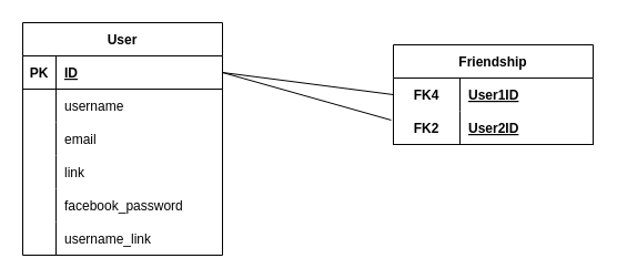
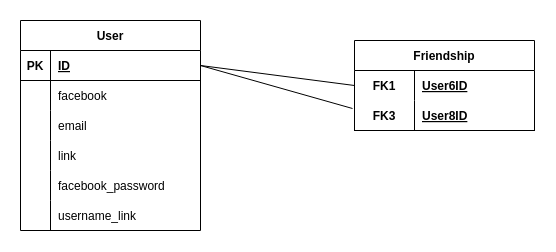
  <mxCell id="0" />
  <mxCell id="1" parent="0" />
  <mxCell id="2" value="User" style="shape=table;startSize=30;container=1;collapsible=1;childLayout=tableLayout;fixedRows=1;rowLines=0;fontStyle=1;align=center;resizeLast=1;" vertex="1" parent="1"><mxGeometry x="20" y="20" width="180" height="210" as="geometry" /></mxCell>
  <mxCell id="3" value="" style="shape=tableRow;horizontal=0;startSize=0;swimlaneHead=0;swimlaneBody=0;fillColor=none;collapsible=0;dropTarget=0;points=[[0,0.5],[1,0.5]];portConstraint=eastwest;top=0;left=0;right=0;bottom=1;" vertex="1" parent="2"><mxGeometry y="30" width="180" height="30" as="geometry" /></mxCell>
  <mxCell id="4" value="PK" style="shape=partialRectangle;connectable=0;fillColor=none;top=0;left=0;bottom=0;right=0;fontStyle=1;overflow=hidden;" vertex="1" parent="3"><mxGeometry width="30" height="30" as="geometry"><mxRectangle width="30" height="30" as="alternateBounds" /></mxGeometry></mxCell>
  <mxCell id="5" value="ID" style="shape=partialRectangle;connectable=0;fillColor=none;top=0;left=0;bottom=0;right=0;align=left;spacingLeft=6;fontStyle=5;overflow=hidden;" vertex="1" parent="3"><mxGeometry x="30" width="150" height="30" as="geometry"><mxRectangle width="150" height="30" as="alternateBounds" /></mxGeometry></mxCell>
  <mxCell id="6" value="" style="shape=tableRow;horizontal=0;startSize=0;swimlaneHead=0;swimlaneBody=0;fillColor=none;collapsible=0;dropTarget=0;points=[[0,0.5],[1,0.5]];portConstraint=eastwest;top=0;left=0;right=0;bottom=0;" vertex="1" parent="2"><mxGeometry y="60" width="180" height="30" as="geometry" /></mxCell>
  <mxCell id="7" value="" style="shape=partialRectangle;connectable=0;fillColor=none;top=0;left=0;bottom=0;right=0;editable=1;overflow=hidden;" vertex="1" parent="6"><mxGeometry width="30" height="30" as="geometry"><mxRectangle width="30" height="30" as="alternateBounds" /></mxGeometry></mxCell>
- <mxCell id="8" value="username" style="shape=partialRectangle;connectable=0;fillColor=none;top=0;left=0;bottom=0;right=0;align=left;spacingLeft=6;overflow=hidden;" vertex="1" parent="6"><mxGeometry x="30" width="150" height="30" as="geometry"><mxRectangle width="150" height="30" as="alternateBounds" /></mxGeometry></mxCell>
+ <mxCell id="8" value="facebook" style="shape=partialRectangle;connectable=0;fillColor=none;top=0;left=0;bottom=0;right=0;align=left;spacingLeft=6;overflow=hidden;" vertex="1" parent="6"><mxGeometry x="30" width="150" height="30" as="geometry"><mxRectangle width="150" height="30" as="alternateBounds" /></mxGeometry></mxCell>
  <mxCell id="9" value="" style="shape=tableRow;horizontal=0;startSize=0;swimlaneHead=0;swimlaneBody=0;fillColor=none;collapsible=0;dropTarget=0;points=[[0,0.5],[1,0.5]];portConstraint=eastwest;top=0;left=0;right=0;bottom=0;" vertex="1" parent="2"><mxGeometry y="90" width="180" height="30" as="geometry" /></mxCell>
  <mxCell id="10" value="" style="shape=partialRectangle;connectable=0;fillColor=none;top=0;left=0;bottom=0;right=0;editable=1;overflow=hidden;" vertex="1" parent="9"><mxGeometry width="30" height="30" as="geometry"><mxRectangle width="30" height="30" as="alternateBounds" /></mxGeometry></mxCell>
  <mxCell id="11" value="email" style="shape=partialRectangle;connectable=0;fillColor=none;top=0;left=0;bottom=0;right=0;align=left;spacingLeft=6;overflow=hidden;" vertex="1" parent="9"><mxGeometry x="30" width="150" height="30" as="geometry"><mxRectangle width="150" height="30" as="alternateBounds" /></mxGeometry></mxCell>
  <mxCell id="12" value="" style="shape=tableRow;horizontal=0;startSize=0;swimlaneHead=0;swimlaneBody=0;fillColor=none;collapsible=0;dropTarget=0;points=[[0,0.5],[1,0.5]];portConstraint=eastwest;top=0;left=0;right=0;bottom=0;" vertex="1" parent="2"><mxGeometry y="120" width="180" height="30" as="geometry" /></mxCell>
  <mxCell id="13" value="" style="shape=partialRectangle;connectable=0;fillColor=none;top=0;left=0;bottom=0;right=0;editable=1;overflow=hidden;" vertex="1" parent="12"><mxGeometry width="30" height="30" as="geometry"><mxRectangle width="30" height="30" as="alternateBounds" /></mxGeometry></mxCell>
  <mxCell id="14" value="link" style="shape=partialRectangle;connectable=0;fillColor=none;top=0;left=0;bottom=0;right=0;align=left;spacingLeft=6;overflow=hidden;" vertex="1" parent="12"><mxGeometry x="30" width="150" height="30" as="geometry"><mxRectangle width="150" height="30" as="alternateBounds" /></mxGeometry></mxCell>
  <mxCell id="15" style="shape=tableRow;horizontal=0;startSize=0;swimlaneHead=0;swimlaneBody=0;fillColor=none;collapsible=0;dropTarget=0;points=[[0,0.5],[1,0.5]];portConstraint=eastwest;top=0;left=0;right=0;bottom=0;" vertex="1" parent="2"><mxGeometry y="150" width="180" height="30" as="geometry" /></mxCell>
  <mxCell id="16" style="shape=partialRectangle;connectable=0;fillColor=none;top=0;left=0;bottom=0;right=0;editable=1;overflow=hidden;" vertex="1" parent="15"><mxGeometry width="30" height="30" as="geometry"><mxRectangle width="30" height="30" as="alternateBounds" /></mxGeometry></mxCell>
  <mxCell id="17" value="facebook_password" style="shape=partialRectangle;connectable=0;fillColor=none;top=0;left=0;bottom=0;right=0;align=left;spacingLeft=6;overflow=hidden;" vertex="1" parent="15"><mxGeometry x="30" width="150" height="30" as="geometry"><mxRectangle width="150" height="30" as="alternateBounds" /></mxGeometry></mxCell>
  <mxCell id="18" style="shape=tableRow;horizontal=0;startSize=0;swimlaneHead=0;swimlaneBody=0;fillColor=none;collapsible=0;dropTarget=0;points=[[0,0.5],[1,0.5]];portConstraint=eastwest;top=0;left=0;right=0;bottom=0;" vertex="1" parent="2"><mxGeometry y="180" width="180" height="30" as="geometry" /></mxCell>
  <mxCell id="19" style="shape=partialRectangle;connectable=0;fillColor=none;top=0;left=0;bottom=0;right=0;editable=1;overflow=hidden;" vertex="1" parent="18"><mxGeometry width="30" height="30" as="geometry"><mxRectangle width="30" height="30" as="alternateBounds" /></mxGeometry></mxCell>
  <mxCell id="20" value="username_link" style="shape=partialRectangle;connectable=0;fillColor=none;top=0;left=0;bottom=0;right=0;align=left;spacingLeft=6;overflow=hidden;" vertex="1" parent="18"><mxGeometry x="30" width="150" height="30" as="geometry"><mxRectangle width="150" height="30" as="alternateBounds" /></mxGeometry></mxCell>
  <mxCell id="21" value="Friendship" style="shape=table;startSize=30;container=1;collapsible=1;childLayout=tableLayout;fixedRows=1;rowLines=0;fontStyle=1;align=center;resizeLast=1;" vertex="1" parent="1"><mxGeometry x="354" y="40" width="180" height="90" as="geometry" /></mxCell>
  <mxCell id="22" value="" style="shape=tableRow;horizontal=0;startSize=0;swimlaneHead=0;swimlaneBody=0;fillColor=none;collapsible=0;dropTarget=0;points=[[0,0.5],[1,0.5]];portConstraint=eastwest;top=0;left=0;right=0;bottom=0;" vertex="1" parent="21"><mxGeometry y="30" width="180" height="30" as="geometry" /></mxCell>
- <mxCell id="23" value="FK4" style="shape=partialRectangle;connectable=0;fillColor=none;top=0;left=0;bottom=0;right=0;fontStyle=1;overflow=hidden;" vertex="1" parent="22"><mxGeometry width="60" height="30" as="geometry"><mxRectangle width="60" height="30" as="alternateBounds" /></mxGeometry></mxCell>
- <mxCell id="24" value="User1ID" style="shape=partialRectangle;connectable=0;fillColor=none;top=0;left=0;bottom=0;right=0;align=left;spacingLeft=6;fontStyle=5;overflow=hidden;" vertex="1" parent="22"><mxGeometry x="60" width="120" height="30" as="geometry"><mxRectangle width="120" height="30" as="alternateBounds" /></mxGeometry></mxCell>
+ <mxCell id="23" value="FK1" style="shape=partialRectangle;connectable=0;fillColor=none;top=0;left=0;bottom=0;right=0;fontStyle=1;overflow=hidden;" vertex="1" parent="22"><mxGeometry width="60" height="30" as="geometry"><mxRectangle width="60" height="30" as="alternateBounds" /></mxGeometry></mxCell>
+ <mxCell id="24" value="User6ID" style="shape=partialRectangle;connectable=0;fillColor=none;top=0;left=0;bottom=0;right=0;align=left;spacingLeft=6;fontStyle=5;overflow=hidden;" vertex="1" parent="22"><mxGeometry x="60" width="120" height="30" as="geometry"><mxRectangle width="120" height="30" as="alternateBounds" /></mxGeometry></mxCell>
  <mxCell id="25" value="" style="shape=tableRow;horizontal=0;startSize=0;swimlaneHead=0;swimlaneBody=0;fillColor=none;collapsible=0;dropTarget=0;points=[[0,0.5],[1,0.5]];portConstraint=eastwest;top=0;left=0;right=0;bottom=1;" vertex="1" parent="21"><mxGeometry y="60" width="180" height="30" as="geometry" /></mxCell>
- <mxCell id="26" value="FK2" style="shape=partialRectangle;connectable=0;fillColor=none;top=0;left=0;bottom=0;right=0;fontStyle=1;overflow=hidden;" vertex="1" parent="25"><mxGeometry width="60" height="30" as="geometry"><mxRectangle width="60" height="30" as="alternateBounds" /></mxGeometry></mxCell>
- <mxCell id="27" value="User2ID" style="shape=partialRectangle;connectable=0;fillColor=none;top=0;left=0;bottom=0;right=0;align=left;spacingLeft=6;fontStyle=5;overflow=hidden;" vertex="1" parent="25"><mxGeometry x="60" width="120" height="30" as="geometry"><mxRectangle width="120" height="30" as="alternateBounds" /></mxGeometry></mxCell>
+ <mxCell id="26" value="FK3" style="shape=partialRectangle;connectable=0;fillColor=none;top=0;left=0;bottom=0;right=0;fontStyle=1;overflow=hidden;" vertex="1" parent="25"><mxGeometry width="60" height="30" as="geometry"><mxRectangle width="60" height="30" as="alternateBounds" /></mxGeometry></mxCell>
+ <mxCell id="27" value="User8ID" style="shape=partialRectangle;connectable=0;fillColor=none;top=0;left=0;bottom=0;right=0;align=left;spacingLeft=6;fontStyle=5;overflow=hidden;" vertex="1" parent="25"><mxGeometry x="60" width="120" height="30" as="geometry"><mxRectangle width="120" height="30" as="alternateBounds" /></mxGeometry></mxCell>
  <mxCell id="28" value="" style="endArrow=none;html=1;rounded=0;entryX=0;entryY=0.5;entryDx=0;entryDy=0;exitX=1;exitY=0.5;exitDx=0;exitDy=0;" edge="1" parent="1" source="3" target="22"><mxGeometry relative="1" as="geometry"><mxPoint x="200" y="60" as="sourcePoint" /><mxPoint x="360" y="60" as="targetPoint" /></mxGeometry></mxCell>
  <mxCell id="29" value="" style="endArrow=none;html=1;rounded=0;entryX=-0.011;entryY=0.267;entryDx=0;entryDy=0;entryPerimeter=0;exitX=1;exitY=0.5;exitDx=0;exitDy=0;" edge="1" parent="1" source="3" target="25"><mxGeometry relative="1" as="geometry"><mxPoint x="210" y="90" as="sourcePoint" /><mxPoint x="360" y="60" as="targetPoint" /></mxGeometry></mxCell>
